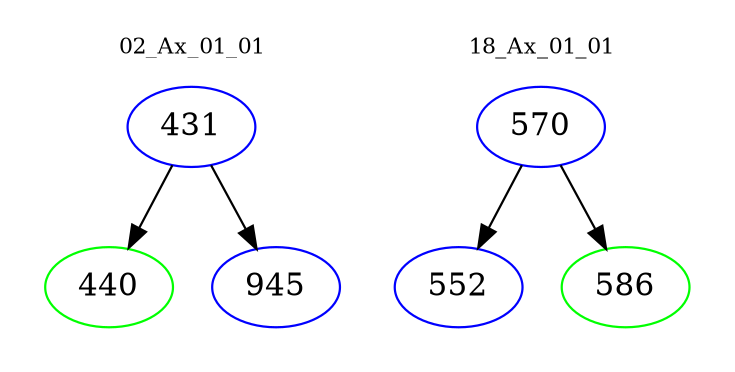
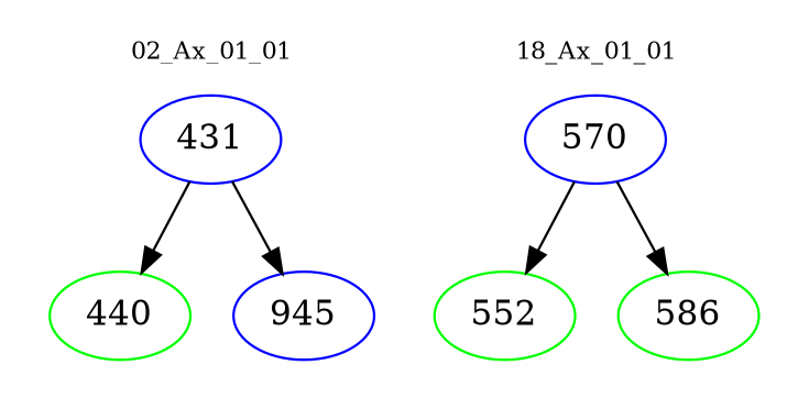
  digraph {
    node [color=blue]
    edge [color=black]
    n1 [label=431]
    n2 [color=green label=440]
    n3 [label=945]
    n4 [label=570]
-   n5 [label=552]
+   n5 [color=green label=552]
    n6 [color=green label=586]
    subgraph cluster_1 {
      color=white
      fontsize=10
      label="02_Ax_01_01"
      n1
      n2
      n3
    }
    subgraph cluster_2 {
      color=white
      fontsize=10
      label="18_Ax_01_01"
      n4
      n5
      n6
    }
    n1 -> n2
    n1 -> n3
    n4 -> n5
    n4 -> n6
  }
